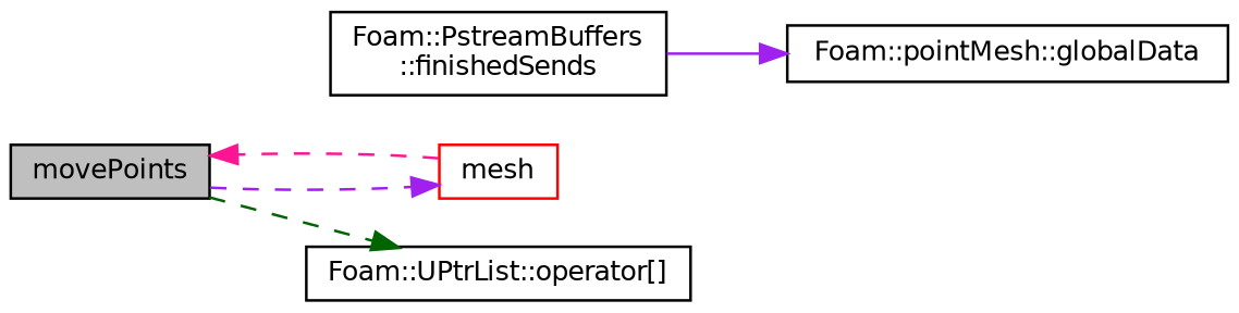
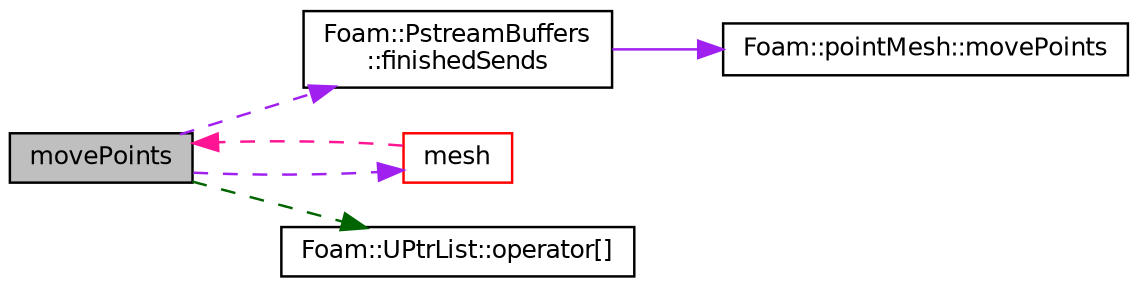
  digraph {
    rankdir=LR
    node [color=black fontname=Helvetica fontsize=10 shape=record]
    edge [color=purple fontname=Helvetica fontsize=10 labelfontname=Helvetica labelfontsize=10 style=dashed]
    n1 [fillcolor=grey75 fontcolor=black height=0.2 label=movePoints style=filled width=0.4]
    n2 [height=0.2 label="Foam::PstreamBuffers\l::finishedSends" width=0.4]
    n3 [color=red height=0.2 label=mesh width=0.4]
    n4 [height=0.2 label="Foam::UPtrList::operator[]" width=0.4]
-   n5 [height=0.2 label="Foam::pointMesh::globalData" width=0.4]
+   n5 [height=0.2 label="Foam::pointMesh::movePoints" width=0.4]
+   n1 -> n2
    n1 -> n3
    n1 -> n4 [color=darkgreen]
    n2 -> n5 [style=solid]
    n3 -> n1 [color=deeppink]
  }
